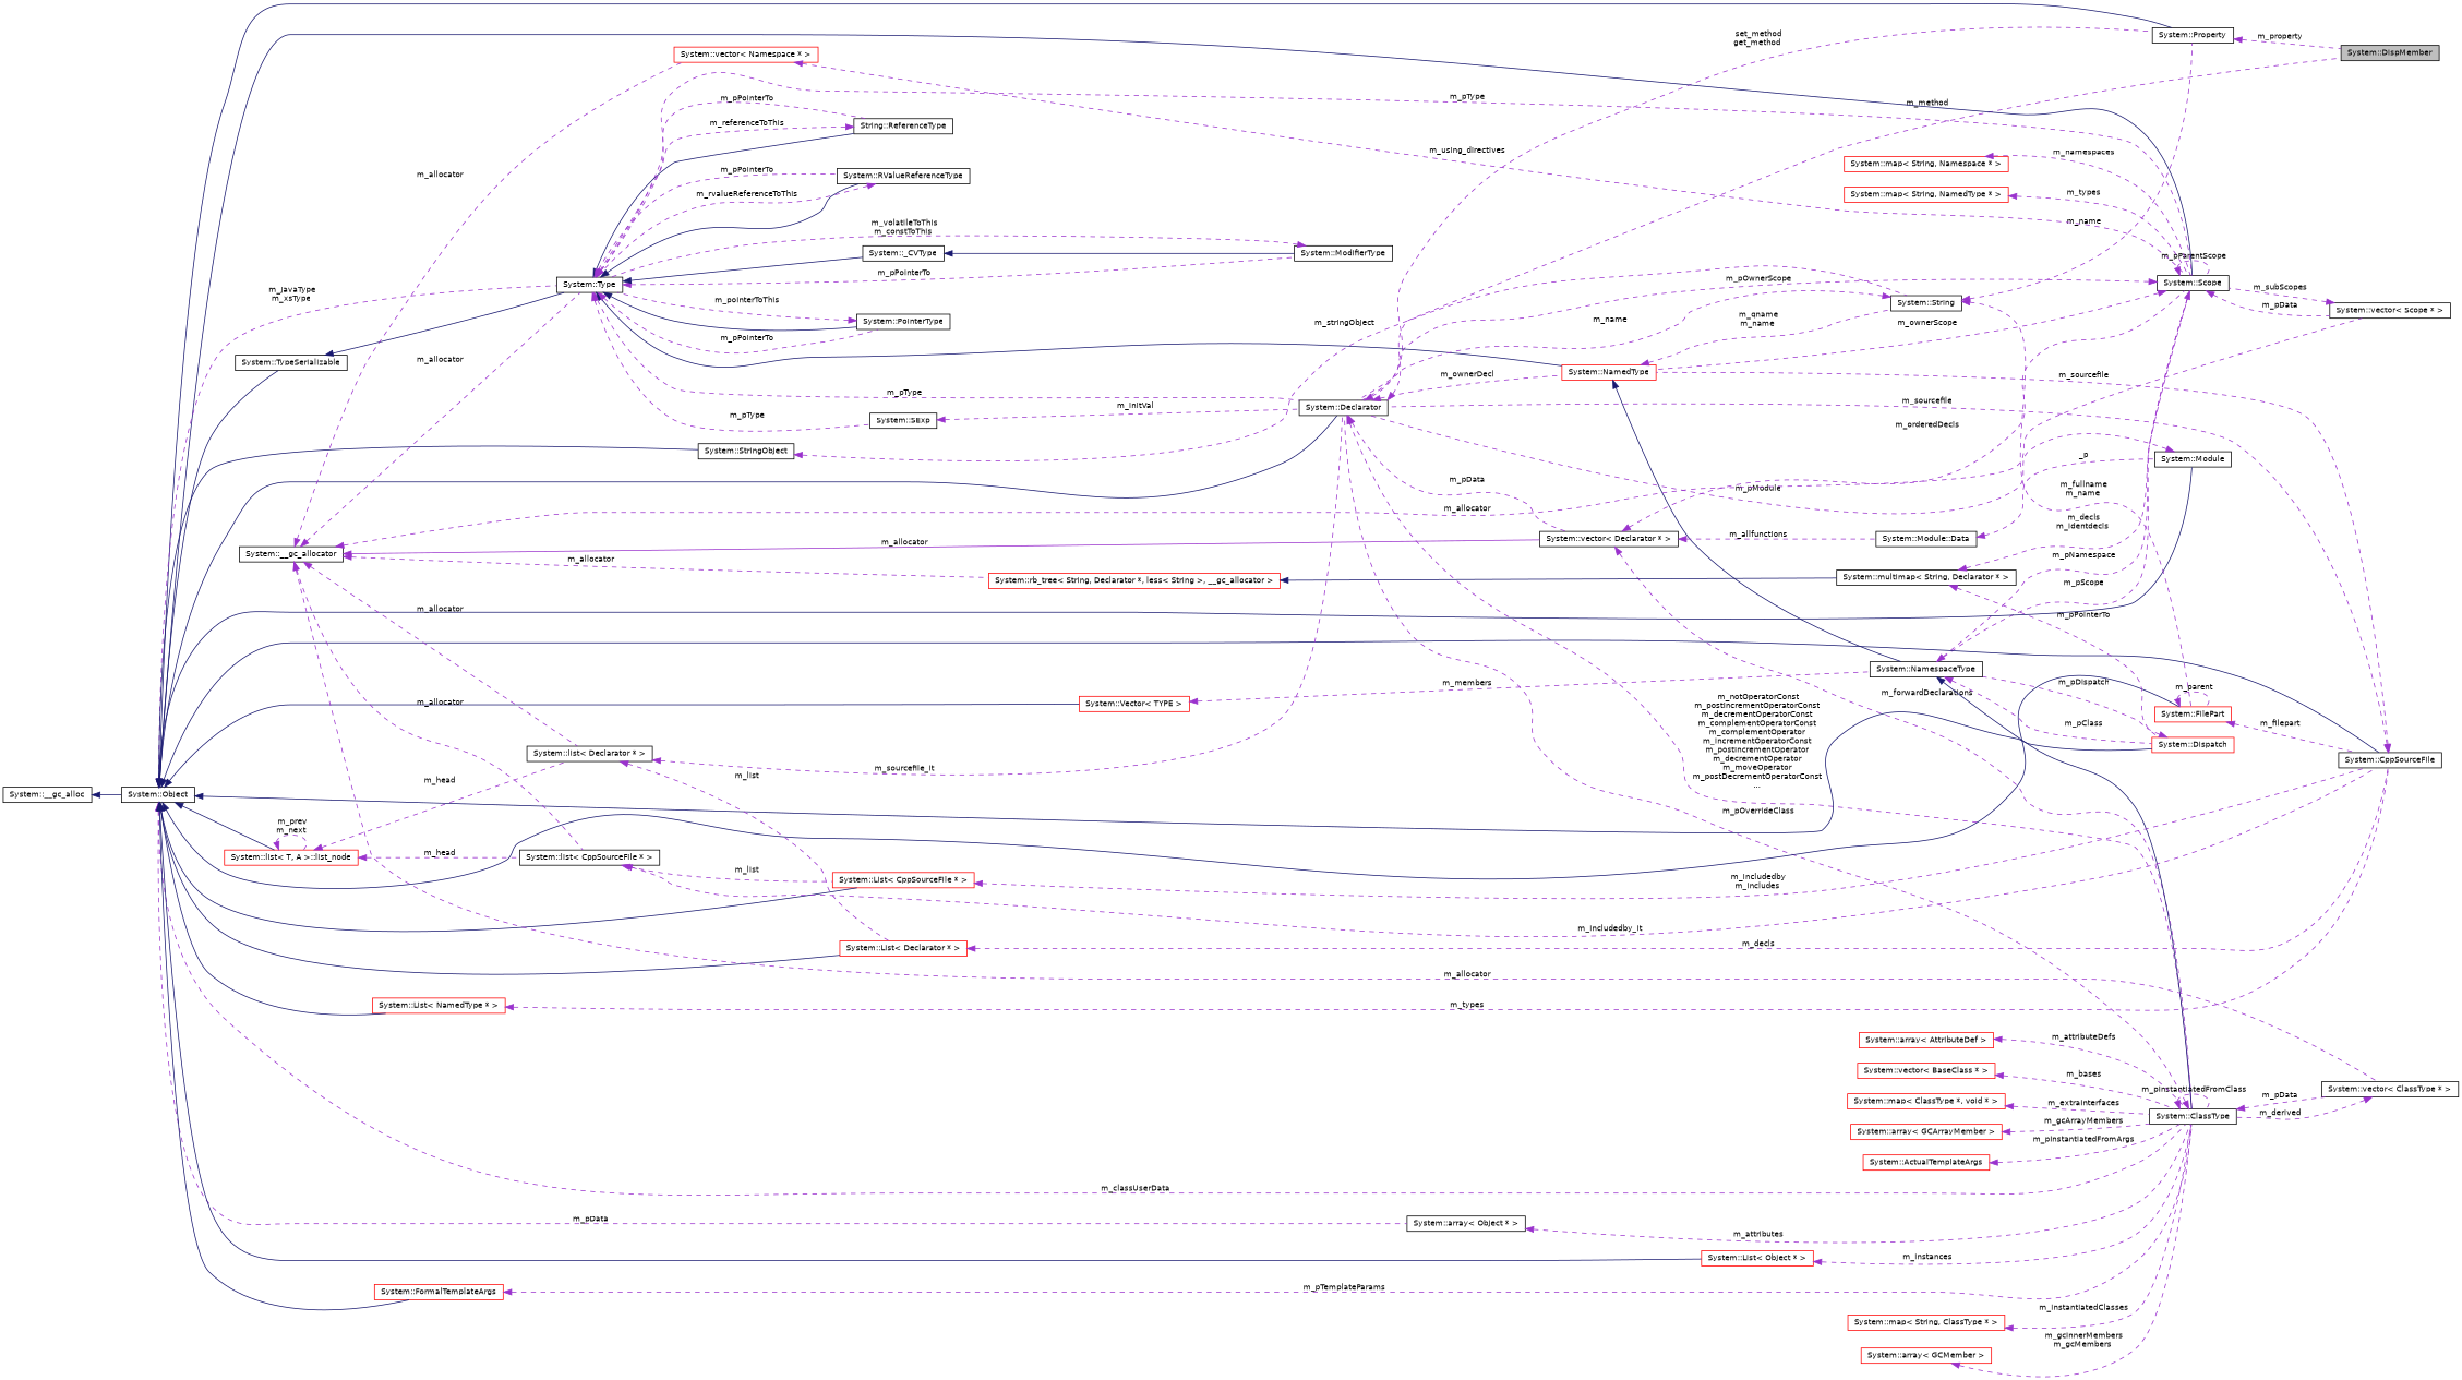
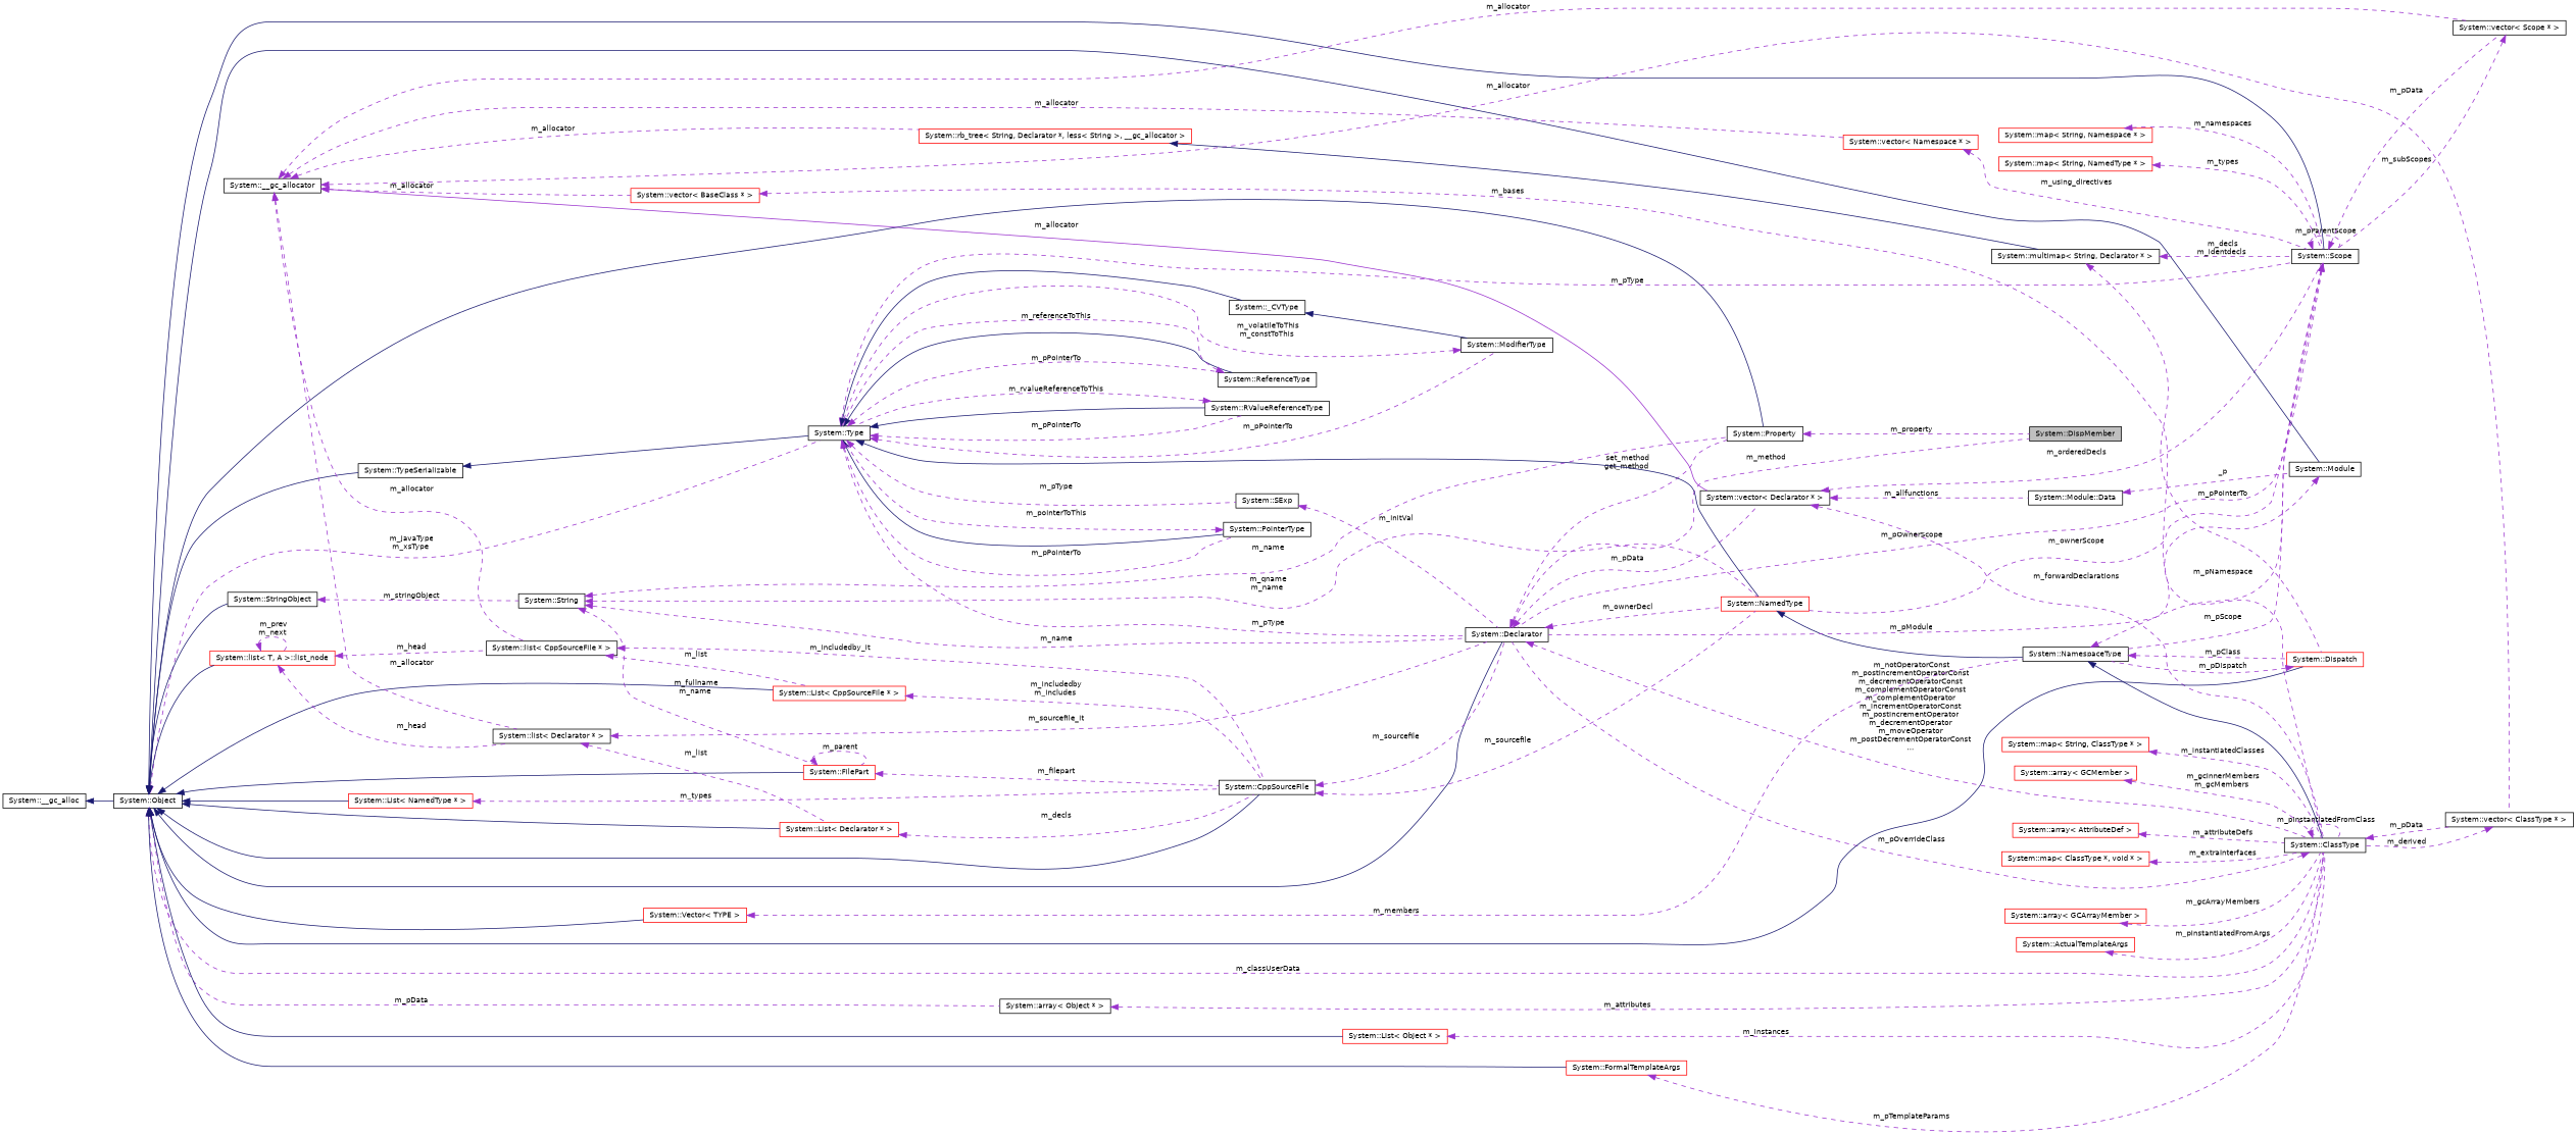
  digraph {
    rankdir=LR
    node [color=black fillcolor=white fontname=Helvetica fontsize=10 shape=record style=filled]
    edge [color=darkorchid3 dir=back fontname=Helvetica fontsize=10 labelfontname=Helvetica labelfontsize=10 style=dashed]
    n1 [fillcolor=grey75 fontcolor=black height=0.2 label="System::DispMember" width=0.4]
    n2 [height=0.2 label="System::Declarator" width=0.4]
    n3 [color=red height=0.2 label="System::NamedType" width=0.4]
    n4 [height=0.2 label="System::vector\< Declarator * \>" width=0.4]
    n5 [height=0.2 label="System::ClassType" width=0.4]
    n6 [height=0.2 label="System::Property" width=0.4]
    n7 [height=0.2 label="System::NamespaceType" width=0.4]
    n8 [height=0.2 label="System::Scope" width=0.4]
    n9 [height=0.2 label="System::Module::Data" width=0.4]
    n10 [height=0.2 label="System::vector\< ClassType * \>" width=0.4]
    n11 [height=0.2 label="System::Object" width=0.4]
    n12 [height=0.2 label="System::Type" width=0.4]
    n13 [height=0.2 label="System::TypeSerializable" width=0.4]
    n14 [height=0.2 label="System::CppSourceFile" width=0.4]
    n15 [color=red height=0.2 label="System::FilePart" width=0.4]
    n16 [height=0.2 label="System::StringObject" width=0.4]
    n17 [color=red height=0.2 label="System::List\< NamedType * \>" width=0.4]
    n18 [color=red height=0.2 label="System::List\< CppSourceFile * \>" width=0.4]
    n19 [color=red height=0.2 label="System::list\< T, A \>::list_node" width=0.4]
    n20 [color=red height=0.2 label="System::List\< Declarator * \>" width=0.4]
    n21 [color=red height=0.2 label="System::Vector\< TYPE \>" width=0.4]
    n22 [color=red height=0.2 label="System::Dispatch" width=0.4]
    n23 [height=0.2 label="System::array\< Object * \>" width=0.4]
    n24 [color=red height=0.2 label="System::List\< Object * \>" width=0.4]
    n25 [color=red height=0.2 label="System::FormalTemplateArgs" width=0.4]
    n26 [height=0.2 label="System::Module" width=0.4]
    n27 [height=0.2 label="System::SExp" width=0.4]
    n28 [height=0.2 label="System::PointerType" width=0.4]
-   n29 [height=0.2 label="String::ReferenceType" width=0.4]
+   n29 [height=0.2 label="System::ReferenceType" width=0.4]
    n30 [height=0.2 label="System::RValueReferenceType" width=0.4]
    n31 [height=0.2 label="System::ModifierType" width=0.4]
    n32 [height=0.2 label="System::_CVType" width=0.4]
    n33 [height=0.2 label="System::vector\< Scope * \>" width=0.4]
    n34 [height=0.2 label="System::String" width=0.4]
    n35 [height=0.2 label="System::list\< CppSourceFile * \>" width=0.4]
    n36 [height=0.2 label="System::list\< Declarator * \>" width=0.4]
    n37 [height=0.2 label="System::__gc_alloc" width=0.4]
    n38 [height=0.2 label="System::__gc_allocator" width=0.4]
    n39 [color=red height=0.2 label="System::rb_tree\< String, Declarator *, less\< String \>, __gc_allocator \>" width=0.4]
    n40 [color=red height=0.2 label="System::vector\< Namespace * \>" width=0.4]
    n41 [color=red height=0.2 label="System::vector\< BaseClass * \>" width=0.4]
    n42 [height=0.2 label="System::multimap\< String, Declarator * \>" width=0.4]
    n43 [color=red height=0.2 label="System::map\< String, Namespace * \>" width=0.4]
    n44 [color=red height=0.2 label="System::map\< String, NamedType * \>" width=0.4]
    n45 [color=red height=0.2 label="System::map\< ClassType *, void * \>" width=0.4]
    n46 [color=red height=0.2 label="System::array\< GCArrayMember \>" width=0.4]
    n47 [color=red height=0.2 label="System::ActualTemplateArgs" width=0.4]
    n48 [color=red height=0.2 label="System::map\< String, ClassType * \>" width=0.4]
    n49 [color=red height=0.2 label="System::array\< GCMember \>" width=0.4]
    n50 [color=red height=0.2 label="System::array\< AttributeDef \>" width=0.4]
    n2 -> n1 [label=" m_method"]
    n2 -> n3 [label=" m_ownerDecl"]
    n2 -> n4 [label=" m_pData"]
    n2 -> n5 [label=" m_notOperatorConst\nm_postIncrementOperatorConst\nm_decrementOperatorConst\nm_complementOperatorConst\nm_complementOperator\nm_incrementOperatorConst\nm_postIncrementOperator\nm_decrementOperator\nm_moveOperator\nm_postDecrementOperatorConst\n..."]
    n2 -> n6 [label=" set_method\nget_method"]
    n3 -> n7 [color=midnightblue style=solid]
    n4 -> n5 [label=" m_forwardDeclarations"]
    n4 -> n8 [label=" m_orderedDecls"]
    n4 -> n9 [label=" m_allfunctions"]
    n5 -> n2 [label=" m_pOverrideClass"]
    n5 -> n5 [label=" m_pInstantiatedFromClass"]
    n5 -> n10 [label=" m_pData"]
    n6 -> n1 [label=" m_property"]
    n7 -> n5 [color=midnightblue style=solid]
    n7 -> n8 [label=" m_pNamespace"]
    n7 -> n22 [label=" m_pClass"]
    n8 -> n2 [label=" m_pOwnerScope"]
    n8 -> n3 [label=" m_ownerScope"]
    n8 -> n7 [label=" m_pScope"]
    n8 -> n8 [label=" m_pParentScope"]
    n8 -> n33 [label=" m_pData"]
    n9 -> n26 [label=" _p"]
    n10 -> n5 [label=" m_derived"]
    n11 -> n2 [color=midnightblue style=solid]
    n11 -> n5 [label=" m_classUserData"]
    n11 -> n6 [color=midnightblue style=solid]
    n11 -> n8 [color=midnightblue style=solid]
    n11 -> n12 [label=" m_javaType\nm_xsType"]
    n11 -> n13 [color=midnightblue style=solid]
    n11 -> n14 [color=midnightblue style=solid]
    n11 -> n15 [color=midnightblue style=solid]
    n11 -> n16 [color=midnightblue style=solid]
    n11 -> n17 [color=midnightblue style=solid]
    n11 -> n18 [color=midnightblue style=solid]
    n11 -> n19 [color=midnightblue style=solid]
    n11 -> n20 [color=midnightblue style=solid]
    n11 -> n21 [color=midnightblue style=solid]
    n11 -> n22 [color=midnightblue style=solid]
    n11 -> n23 [label=" m_pData"]
    n11 -> n24 [color=midnightblue style=solid]
    n11 -> n25 [color=midnightblue style=solid]
    n11 -> n26 [color=midnightblue style=solid]
    n12 -> n2 [label=" m_pType"]
    n12 -> n3 [color=midnightblue style=solid]
    n12 -> n8 [label=" m_pType"]
    n12 -> n27 [label=" m_pType"]
    n12 -> n28 [color=midnightblue style=solid]
    n12 -> n28 [label=" m_pPointerTo"]
    n12 -> n29 [color=midnightblue style=solid]
    n12 -> n29 [label=" m_pPointerTo"]
    n12 -> n30 [color=midnightblue style=solid]
    n12 -> n30 [label=" m_pPointerTo"]
    n12 -> n31 [label=" m_pPointerTo"]
    n12 -> n32 [color=midnightblue style=solid]
    n13 -> n12 [color=midnightblue style=solid]
    n14 -> n2 [label=" m_sourcefile"]
    n14 -> n3 [label=" m_sourcefile"]
    n15 -> n14 [label=" m_filepart"]
    n15 -> n15 [label=" m_parent"]
    n16 -> n34 [label=" m_stringObject"]
    n17 -> n14 [label=" m_types"]
    n18 -> n14 [label=" m_includedby\nm_includes"]
    n19 -> n19 [label=" m_prev\nm_next"]
    n19 -> n35 [label=" m_head"]
    n19 -> n36 [label=" m_head"]
    n20 -> n14 [label=" m_decls"]
    n21 -> n7 [label=" m_members"]
    n22 -> n7 [label=" m_pDispatch"]
    n23 -> n5 [label=" m_attributes"]
    n24 -> n5 [label=" m_instances"]
    n25 -> n5 [label=" m_pTemplateParams"]
    n26 -> n2 [label=" m_pModule"]
    n27 -> n2 [label=" m_initVal"]
    n28 -> n12 [label=" m_pointerToThis"]
    n29 -> n12 [label=" m_referenceToThis"]
    n30 -> n12 [label=" m_rvalueReferenceToThis"]
    n31 -> n12 [label=" m_volatileToThis\nm_constToThis"]
    n32 -> n31 [color=midnightblue style=solid]
    n33 -> n8 [label=" m_subScopes"]
    n34 -> n2 [label=" m_name"]
-   n3 -> n34 [label=" m_qname\nm_name"]
+   n34 -> n3 [label=" m_qname\nm_name"]
    n34 -> n6 [label=" m_name"]
    n34 -> n15 [label=" m_fullname\nm_name"]
    n35 -> n14 [label=" m_includedby_it"]
    n35 -> n18 [label=" m_list"]
    n36 -> n2 [label=" m_sourcefile_it"]
    n36 -> n20 [label=" m_list"]
    n37 -> n11 [color=midnightblue style=solid]
    n38 -> n4 [label=" m_allocator" style=solid]
    n38 -> n10 [label=" m_allocator"]
    n38 -> n33 [label=" m_allocator"]
    n38 -> n35 [label=" m_allocator"]
    n38 -> n36 [label=" m_allocator"]
    n38 -> n39 [label=" m_allocator"]
    n38 -> n40 [label=" m_allocator"]
-   n38 -> n12 [label=" m_allocator"]
+   n38 -> n41 [label=" m_allocator"]
    n39 -> n42 [color=midnightblue style=solid]
    n40 -> n8 [label=" m_using_directives"]
    n41 -> n5 [label=" m_bases"]
    n42 -> n8 [label=" m_decls\nm_identdecls"]
    n42 -> n22 [label=" m_pPointerTo"]
    n43 -> n8 [label=" m_namespaces"]
    n44 -> n8 [label=" m_types"]
    n45 -> n5 [label=" m_extraInterfaces"]
    n46 -> n5 [label=" m_gcArrayMembers"]
    n47 -> n5 [label=" m_pInstantiatedFromArgs"]
    n48 -> n5 [label=" m_instantiatedClasses"]
    n49 -> n5 [label=" m_gcInnerMembers\nm_gcMembers"]
    n50 -> n5 [label=" m_attributeDefs"]
  }
